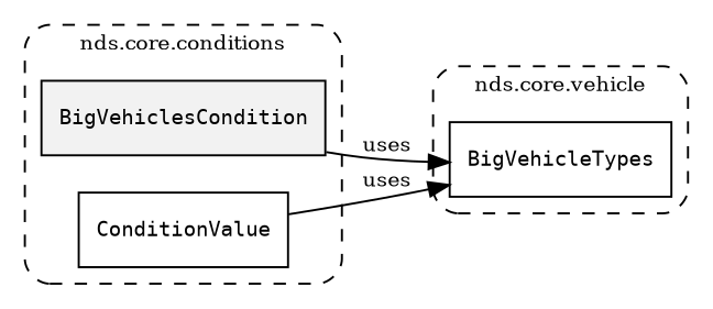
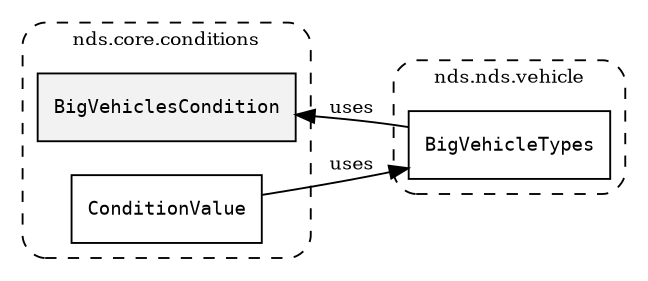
  digraph {
    fontsize=10
    rankdir=LR
    node [fontsize=10 shape=box]
    edge [fontsize=10]
    n1 [fillcolor="#0000000D" label=<<font face="monospace"><table align="center" border="0" cellspacing="0" cellpadding="0"><tr><td href="../../../content/packages/nds.core.conditions.html#Structure-BigVehiclesCondition" title="Structure defined in nds.core.conditions">BigVehiclesCondition</td></tr></table></font>> style=filled]
    n2 [label=<<font face="monospace"><table align="center" border="0" cellspacing="0" cellpadding="0"><tr><td href="../../../content/packages/nds.core.conditions.html#Choice-ConditionValue" title="Choice defined in nds.core.conditions">ConditionValue</td></tr></table></font>>]
    n3 [label=<<font face="monospace"><table align="center" border="0" cellspacing="0" cellpadding="0"><tr><td href="../../../content/packages/nds.core.vehicle.html#Bitmask-BigVehicleTypes" title="Bitmask defined in nds.core.vehicle">BigVehicleTypes</td></tr></table></font>>]
    subgraph cluster_1 {
      label="nds.core.conditions"
      style="dashed, rounded"
      n1
      n2
    }
    subgraph cluster_2 {
-     label="nds.core.vehicle"
+     label="nds.nds.vehicle"
      style="dashed, rounded"
      n3
    }
-   n1 -> n3 [label=uses]
+   n3 -> n1 [label=uses]
    n2 -> n3 [label=uses]
  }
